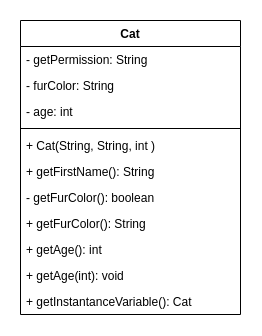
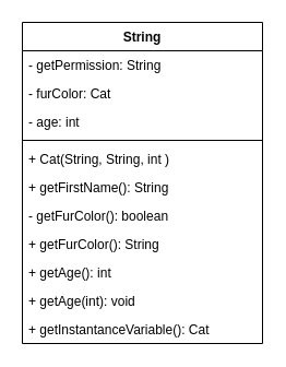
  <mxCell id="0" />
  <mxCell id="1" parent="0" />
- <mxCell id="2" value="Cat" style="swimlane;fontStyle=1;align=center;verticalAlign=top;childLayout=stackLayout;horizontal=1;startSize=26;horizontalStack=0;resizeParent=1;resizeParentMax=0;resizeLast=0;collapsible=1;marginBottom=0;" vertex="1" parent="1"><mxGeometry x="20" y="20" width="220" height="294" as="geometry"><mxRectangle x="290" y="100" width="60" height="30" as="alternateBounds" /></mxGeometry></mxCell>
+ <mxCell id="2" value="String" style="swimlane;fontStyle=1;align=center;verticalAlign=top;childLayout=stackLayout;horizontal=1;startSize=26;horizontalStack=0;resizeParent=1;resizeParentMax=0;resizeLast=0;collapsible=1;marginBottom=0;" vertex="1" parent="1"><mxGeometry x="20" y="20" width="220" height="294" as="geometry"><mxRectangle x="290" y="100" width="60" height="30" as="alternateBounds" /></mxGeometry></mxCell>
  <mxCell id="3" value="- getPermission: String" style="text;strokeColor=none;fillColor=none;align=left;verticalAlign=top;spacingLeft=4;spacingRight=4;overflow=hidden;rotatable=0;points=[[0,0.5],[1,0.5]];portConstraint=eastwest;" vertex="1" parent="2"><mxGeometry y="26" width="220" height="26" as="geometry" /></mxCell>
- <mxCell id="4" value="- furColor: String" style="text;strokeColor=none;fillColor=none;align=left;verticalAlign=top;spacingLeft=4;spacingRight=4;overflow=hidden;rotatable=0;points=[[0,0.5],[1,0.5]];portConstraint=eastwest;" vertex="1" parent="2"><mxGeometry y="52" width="220" height="26" as="geometry" /></mxCell>
+ <mxCell id="4" value="- furColor: Cat" style="text;strokeColor=none;fillColor=none;align=left;verticalAlign=top;spacingLeft=4;spacingRight=4;overflow=hidden;rotatable=0;points=[[0,0.5],[1,0.5]];portConstraint=eastwest;" vertex="1" parent="2"><mxGeometry y="52" width="220" height="26" as="geometry" /></mxCell>
  <mxCell id="5" value="- age: int" style="text;strokeColor=none;fillColor=none;align=left;verticalAlign=top;spacingLeft=4;spacingRight=4;overflow=hidden;rotatable=0;points=[[0,0.5],[1,0.5]];portConstraint=eastwest;" vertex="1" parent="2"><mxGeometry y="78" width="220" height="26" as="geometry" /></mxCell>
  <mxCell id="6" value="" style="line;strokeWidth=1;fillColor=none;align=left;verticalAlign=middle;spacingTop=-1;spacingLeft=3;spacingRight=3;rotatable=0;labelPosition=right;points=[];portConstraint=eastwest;strokeColor=inherit;" vertex="1" parent="2"><mxGeometry y="104" width="220" height="8" as="geometry" /></mxCell>
  <mxCell id="7" value="+ Cat(String, String, int )" style="text;strokeColor=none;fillColor=none;align=left;verticalAlign=top;spacingLeft=4;spacingRight=4;overflow=hidden;rotatable=0;points=[[0,0.5],[1,0.5]];portConstraint=eastwest;" vertex="1" parent="2"><mxGeometry y="112" width="220" height="26" as="geometry" /></mxCell>
  <mxCell id="8" value="+ getFirstName(): String" style="text;strokeColor=none;fillColor=none;align=left;verticalAlign=top;spacingLeft=4;spacingRight=4;overflow=hidden;rotatable=0;points=[[0,0.5],[1,0.5]];portConstraint=eastwest;" vertex="1" parent="2"><mxGeometry y="138" width="220" height="26" as="geometry" /></mxCell>
  <mxCell id="9" value="- getFurColor(): boolean" style="text;strokeColor=none;fillColor=none;align=left;verticalAlign=top;spacingLeft=4;spacingRight=4;overflow=hidden;rotatable=0;points=[[0,0.5],[1,0.5]];portConstraint=eastwest;" vertex="1" parent="2"><mxGeometry y="164" width="220" height="26" as="geometry" /></mxCell>
  <mxCell id="10" value="+ getFurColor(): String" style="text;strokeColor=none;fillColor=none;align=left;verticalAlign=top;spacingLeft=4;spacingRight=4;overflow=hidden;rotatable=0;points=[[0,0.5],[1,0.5]];portConstraint=eastwest;" vertex="1" parent="2"><mxGeometry y="190" width="220" height="26" as="geometry" /></mxCell>
  <mxCell id="11" value="+ getAge(): int" style="text;strokeColor=none;fillColor=none;align=left;verticalAlign=top;spacingLeft=4;spacingRight=4;overflow=hidden;rotatable=0;points=[[0,0.5],[1,0.5]];portConstraint=eastwest;" vertex="1" parent="2"><mxGeometry y="216" width="220" height="26" as="geometry" /></mxCell>
  <mxCell id="12" value="+ getAge(int): void" style="text;strokeColor=none;fillColor=none;align=left;verticalAlign=top;spacingLeft=4;spacingRight=4;overflow=hidden;rotatable=0;points=[[0,0.5],[1,0.5]];portConstraint=eastwest;" vertex="1" parent="2"><mxGeometry y="242" width="220" height="26" as="geometry" /></mxCell>
  <mxCell id="13" value="+ getInstantanceVariable(): Cat" style="text;strokeColor=none;fillColor=none;align=left;verticalAlign=top;spacingLeft=4;spacingRight=4;overflow=hidden;rotatable=0;points=[[0,0.5],[1,0.5]];portConstraint=eastwest;" vertex="1" parent="2"><mxGeometry y="268" width="220" height="26" as="geometry" /></mxCell>
